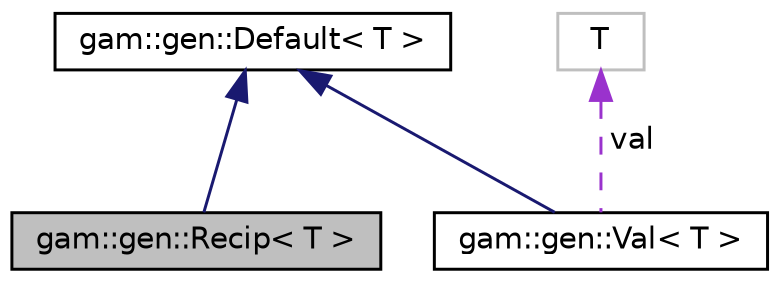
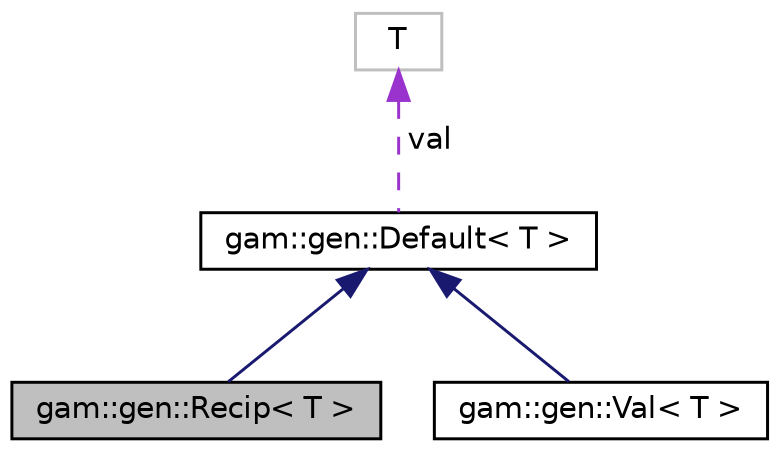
  digraph {
    fontname="DejaVu Sans"
    node [color=black fontname="DejaVu Sans" fontsize=10 shape=record]
    edge [color=midnightblue dir=back fontname="DejaVu Sans" fontsize=10 labelfontname="FreeSans.ttf" labelfontsize=10 style=solid]
    n1 [fillcolor=grey75 fontcolor=black height=0.2 label="gam::gen::Recip\< T \>" style=filled width=0.4]
    n2 [height=0.2 label="gam::gen::Val\< T \>" width=0.4]
    n3 [height=0.2 label="gam::gen::Default\< T \>" width=0.4]
    n4 [color=grey75 height=0.2 label=T width=0.4]
    n3 -> n1
    n3 -> n2
-   n4 -> n2 [color=darkorchid3 label=" val" style=dashed]
+   n4 -> n3 [color=darkorchid3 label=" val" style=dashed]
  }
